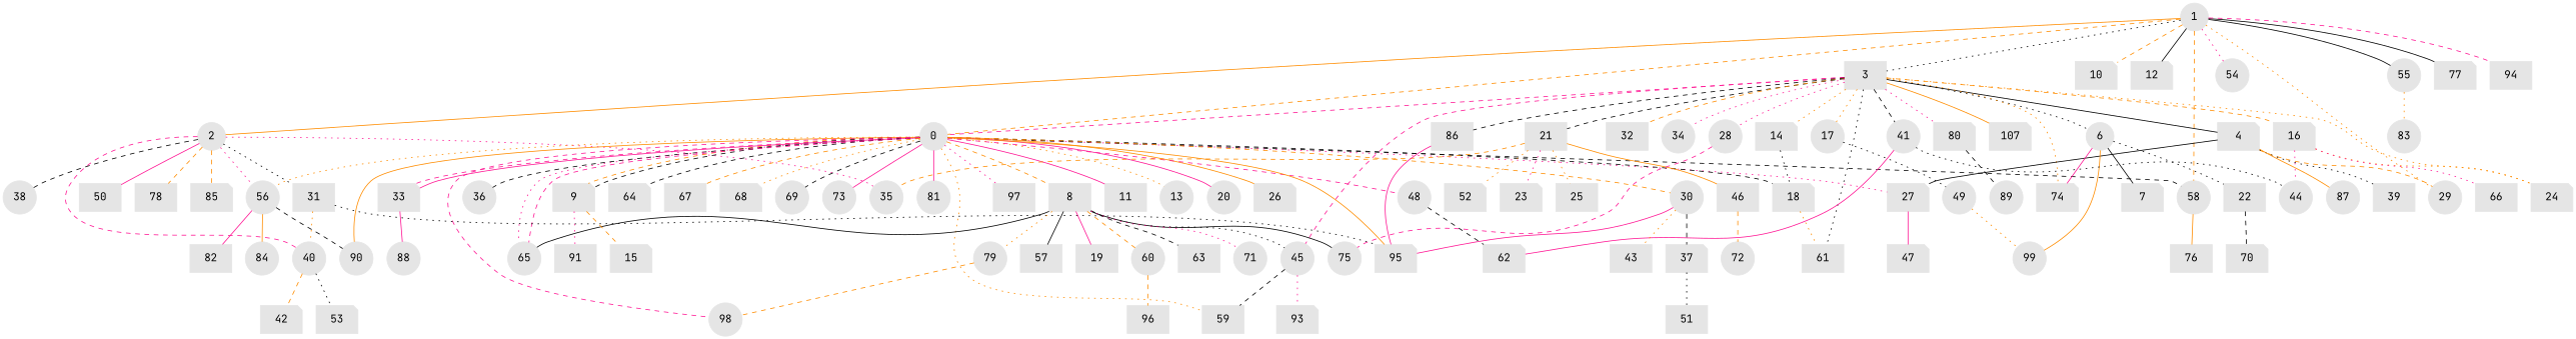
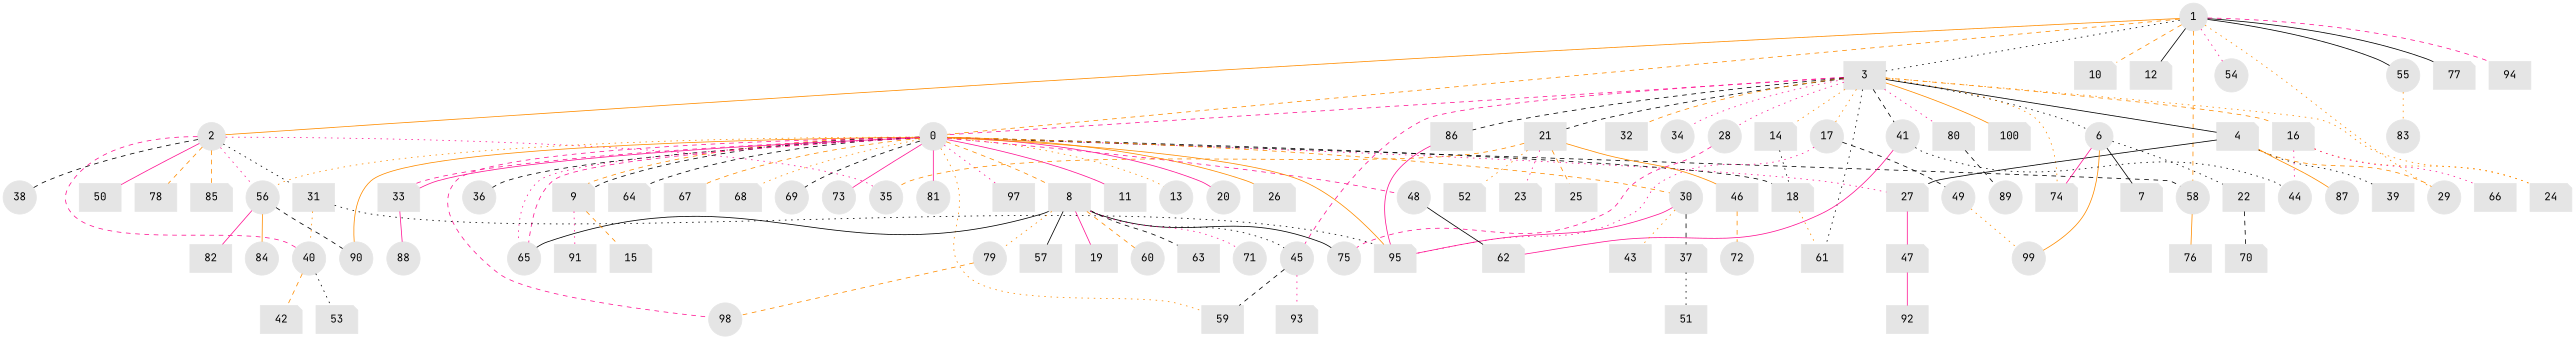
  graph {
    fontname="JetBrains Mono"
    node [color=gray90 fontname="JetBrains Mono" shape=circle style=filled]
    edge [color=darkorange fontname="JetBrains Mono" style=dotted]
    1
    2
    3 [shape=box]
    n4 [label=0]
    10 [shape=note]
    12 [shape=note]
    29
    54
    55
    58
    77 [shape=note]
    94 [shape=box]
    31 [shape=box]
    35
    38
    40
    50 [shape=box]
    56
    78 [shape=box]
    85 [shape=note]
    4 [shape=note]
    6
    14 [shape=note]
    16 [shape=note]
    17
    21 [shape=box]
    24 [shape=note]
    28
    32 [shape=box]
    34
    41
    45
    61 [shape=box]
    74 [shape=note]
    80 [shape=note]
    86 [shape=box]
-   100 [shape=note label=107]
+   100 [shape=note]
    27 [shape=note]
    8 [shape=box]
    9 [shape=note]
    11 [shape=box]
    13
    18 [shape=note]
    20
    26 [shape=note]
    30
    33 [shape=note]
    36
    48
    59 [shape=box]
    64 [shape=note]
    65
    67 [shape=box]
    68 [shape=note]
    69
    73
    81
    90
    95 [shape=note]
    97 [shape=box]
    98
    83
    76 [shape=box]
    42 [shape=note]
    53 [shape=note]
    82 [shape=box]
    84
    39 [shape=box]
    87
    7 [shape=note]
    22 [shape=box]
    99
    44
    66 [shape=box]
    49
    23 [shape=note]
    25 [shape=box]
    46 [shape=box]
    52 [shape=note]
    75
    62 [shape=note]
    93 [shape=note]
    89
    47 [shape=note]
    19 [shape=box]
    57 [shape=box]
    60
    63 [shape=box]
    71
    79
    15 [shape=note]
    91 [shape=box]
    37 [shape=note]
    43 [shape=box]
    88
    70 [shape=note]
-   96 [shape=box]
    72
+   92 [shape=box]
    51 [shape=box]
    1 -- 2 [style=solid]
    1 -- 3 [color=black]
    1 -- n4 [style=dashed]
    1 -- 10 [style=dashed]
    1 -- 12 [color=black style=solid]
    1 -- 29
    1 -- 54 [color=deeppink]
    1 -- 55 [color=black style=solid]
    1 -- 58 [style=dashed]
    1 -- 77 [color=black style=solid]
    1 -- 94 [color=deeppink style=dashed]
    2 -- 31 [color=black]
    2 -- 35 [color=deeppink]
    2 -- 38 [color=black style=dashed]
    2 -- 40 [color=deeppink style=dashed]
    2 -- 50 [color=deeppink style=solid]
    2 -- 56 [color=deeppink]
    2 -- 78 [style=dashed]
    2 -- 85 [style=dashed]
    3 -- n4 [color=deeppink style=dashed]
    3 -- 4 [color=black style=solid]
    3 -- 6 [color=black]
    3 -- 14
    3 -- 16 [style=dashed]
    3 -- 17
    3 -- 21 [color=black style=dashed]
    3 -- 24
    3 -- 28 [color=deeppink]
    3 -- 32 [style=dashed]
    3 -- 34 [color=deeppink]
    3 -- 41 [color=black style=dashed]
    3 -- 45 [color=deeppink style=dashed]
    3 -- 61 [color=black]
    3 -- 74
    3 -- 80 [color=deeppink]
    3 -- 86 [color=black style=dashed]
    3 -- 100 [style=solid]
    n4 -- 58 [color=black style=dashed]
    n4 -- 56
    n4 -- 27 [color=deeppink]
    n4 -- 8 [style=dashed]
    n4 -- 9 [style=dashed]
    n4 -- 9 [color=black style=dashed]
    n4 -- 11 [color=deeppink style=solid]
    n4 -- 13
    n4 -- 18 [color=black style=dashed]
    n4 -- 20 [color=deeppink style=solid]
    n4 -- 26 [style=solid]
    n4 -- 30 [style=dashed]
    n4 -- 33 [color=deeppink style=dashed]
    n4 -- 33 [color=deeppink style=solid]
    n4 -- 36 [color=black style=dashed]
    n4 -- 48 [color=deeppink style=dashed]
    n4 -- 59
    n4 -- 64 [color=black style=dashed]
    n4 -- 65 [color=deeppink]
    n4 -- 65 [color=deeppink style=dashed]
    n4 -- 67 [style=dashed]
    n4 -- 68
    n4 -- 69 [color=black style=dashed]
    n4 -- 73 [color=deeppink style=solid]
    n4 -- 81 [color=deeppink style=solid]
    n4 -- 90 [style=solid]
    n4 -- 95 [style=solid]
    n4 -- 97 [color=deeppink]
    n4 -- 98 [color=deeppink style=dashed]
    55 -- 83
    58 -- 76 [style=solid]
    31 -- 40
    31 -- 95 [color=black]
    40 -- 42 [style=dashed]
    40 -- 53 [color=black]
    56 -- 90 [color=black style=dashed]
    56 -- 82 [color=deeppink style=solid]
    56 -- 84 [style=solid]
    4 -- 29 [style=dashed]
    4 -- 27 [color=black style=solid]
    4 -- 39 [color=black]
    4 -- 87 [style=solid]
    6 -- 74 [color=deeppink style=solid]
    6 -- 7 [color=black style=solid]
    6 -- 22 [color=black]
    6 -- 99 [style=solid]
    14 -- 18 [color=black]
    16 -- 24
    16 -- 44 [color=deeppink]
    16 -- 66 [color=deeppink]
-   17 -- 49 [color=black]
+   17 -- 95 [color=deeppink]
+   17 -- 49 [color=black style=dashed]
    21 -- 35 [style=dashed]
    21 -- 23 [color=deeppink]
-   21 -- 25
+   21 -- 25 [style=dashed]
    21 -- 46 [style=solid]
    21 -- 52
    28 -- 75 [color=deeppink style=dashed]
    41 -- 44 [color=black]
    41 -- 62 [color=deeppink style=solid]
    45 -- 59 [color=black style=dashed]
    45 -- 93 [color=deeppink]
    80 -- 89 [color=black style=dashed]
    86 -- 95 [color=deeppink style=solid]
    27 -- 47 [color=deeppink style=solid]
    8 -- 45 [color=black]
    8 -- 65 [color=black style=solid]
    8 -- 75 [color=black style=solid]
    8 -- 19 [color=deeppink style=solid]
    8 -- 57 [color=black style=solid]
    8 -- 60 [style=dashed]
    8 -- 63 [color=black style=dashed]
    8 -- 71 [color=deeppink]
    8 -- 79
    9 -- 15 [style=dashed]
    9 -- 91 [color=deeppink]
    18 -- 61
    30 -- 95 [color=deeppink style=solid]
    30 -- 37 [color=black style=dashed]
    30 -- 43
    33 -- 88 [color=deeppink style=solid]
-   48 -- 62 [color=black style=dashed]
+   48 -- 62 [color=black style=solid]
    22 -- 70 [color=black style=dashed]
    49 -- 99
    46 -- 72 [style=dashed]
-   60 -- 96 [style=dashed]
+   47 -- 92 [color=deeppink style=solid]
    79 -- 98 [style=dashed]
    37 -- 51 [color=black]
  }
